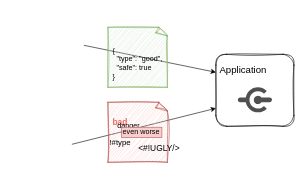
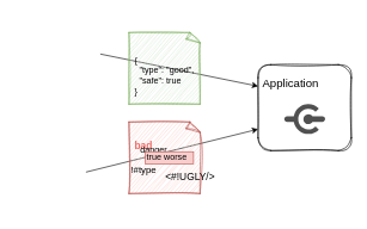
  <mxCell id="0" />
  <mxCell id="1" parent="0" />
  <mxCell id="2" value="" style="shape=image;html=1;verticalAlign=top;verticalLabelPosition=bottom;labelBackgroundColor=#ffffff;imageAspect=0;aspect=fixed;image=https://cdn1.iconfinder.com/data/icons/funeral-7/64/angel-cultures-artistic-cemetery-graveyard-statue-sculpture-monument-art-people-128.png;sketch=1;curveFitting=1;jiggle=2;" vertex="1" parent="1"><mxGeometry x="29" y="20" width="110" height="110" as="geometry" /></mxCell>
  <mxCell id="3" value="" style="shape=image;html=1;verticalAlign=top;verticalLabelPosition=bottom;labelBackgroundColor=#ffffff;imageAspect=0;aspect=fixed;image=https://cdn0.iconfinder.com/data/icons/software-engineering-and-video-gaming/512/77_hacker_user_gammer_programmer-128.png;sketch=1;curveFitting=1;jiggle=2;" vertex="1" parent="1"><mxGeometry x="20" y="170" width="128" height="128" as="geometry" /></mxCell>
  <mxCell id="4" value="" style="rounded=1;whiteSpace=wrap;html=1;sketch=1;curveFitting=1;jiggle=2;" vertex="1" parent="1"><mxGeometry x="359" y="90" width="130" height="120" as="geometry" /></mxCell>
  <mxCell id="5" value="Application" style="text;html=1;strokeColor=none;fillColor=none;align=center;verticalAlign=middle;whiteSpace=wrap;rounded=0;fontSize=16;" vertex="1" parent="1"><mxGeometry x="361.5" y="100" width="85" height="30" as="geometry" /></mxCell>
  <mxCell id="6" value="" style="endArrow=classic;html=1;rounded=0;exitX=1;exitY=0.5;exitDx=0;exitDy=0;entryX=0;entryY=0.25;entryDx=0;entryDy=0;" edge="1" parent="1" source="2" target="4"><mxGeometry width="50" height="50" relative="1" as="geometry"><mxPoint x="289" y="260" as="sourcePoint" /><mxPoint x="339" y="210" as="targetPoint" /></mxGeometry></mxCell>
  <mxCell id="7" value="" style="endArrow=classic;html=1;rounded=0;exitX=1;exitY=0.5;exitDx=0;exitDy=0;entryX=0;entryY=0.75;entryDx=0;entryDy=0;" edge="1" parent="1" target="4"><mxGeometry width="50" height="50" relative="1" as="geometry"><mxPoint x="119" y="240" as="sourcePoint" /><mxPoint x="337" y="306" as="targetPoint" /></mxGeometry></mxCell>
  <mxCell id="8" value="" style="whiteSpace=wrap;html=1;shape=mxgraph.basic.document;fillColor=#d5e8d4;strokeColor=#82b366;sketch=1;curveFitting=1;jiggle=2;" vertex="1" parent="1"><mxGeometry x="179" y="45" width="100" height="100" as="geometry" /></mxCell>
  <mxCell id="9" value="{&lt;br&gt;&amp;nbsp; &quot;type&quot;: &quot;good&quot;,&lt;br&gt;&amp;nbsp; &quot;safe&quot;: true &lt;br&gt;}&lt;br&gt;" style="text;html=1;strokeColor=none;fillColor=none;align=left;verticalAlign=middle;whiteSpace=wrap;rounded=0;" vertex="1" parent="1"><mxGeometry x="184.5" y="70" width="89" height="70" as="geometry" /></mxCell>
  <mxCell id="10" value="" style="whiteSpace=wrap;html=1;shape=mxgraph.basic.document;fillColor=#f8cecc;strokeColor=#b85450;sketch=1;curveFitting=1;jiggle=2;" vertex="1" parent="1"><mxGeometry x="179" y="170" width="100" height="100" as="geometry" /></mxCell>
  <mxCell id="11" value="bad" style="text;html=1;strokeColor=none;fillColor=none;align=left;verticalAlign=middle;whiteSpace=wrap;rounded=0;fontColor=#EA6B66;fontStyle=1;fontSize=14;" vertex="1" parent="1"><mxGeometry x="184.5" y="195" width="34.5" height="17" as="geometry" /></mxCell>
  <mxCell id="12" value="danger" style="text;html=1;strokeColor=none;fillColor=none;align=left;verticalAlign=middle;whiteSpace=wrap;rounded=0;" vertex="1" parent="1"><mxGeometry x="192.5" y="200" width="54.5" height="17" as="geometry" /></mxCell>
- <mxCell id="13" value="even worse" style="text;html=1;strokeColor=#b85450;fillColor=#f8cecc;align=left;verticalAlign=middle;whiteSpace=wrap;rounded=0;" vertex="1" parent="1"><mxGeometry x="201.75" y="211.5" width="67.25" height="17" as="geometry" /></mxCell>
+ <mxCell id="13" value="true worse" style="text;html=1;strokeColor=#b85450;fillColor=#f8cecc;align=left;verticalAlign=middle;whiteSpace=wrap;rounded=0;" vertex="1" parent="1"><mxGeometry x="201.75" y="211.5" width="67.25" height="17" as="geometry" /></mxCell>
  <mxCell id="14" value="!#type" style="text;html=1;strokeColor=none;fillColor=none;align=left;verticalAlign=middle;whiteSpace=wrap;rounded=0;fontSize=13;" vertex="1" parent="1"><mxGeometry x="180" y="228.5" width="67.25" height="17" as="geometry" /></mxCell>
  <mxCell id="15" value="&amp;lt;#!UGLY/&amp;gt;" style="text;html=1;strokeColor=none;fillColor=none;align=left;verticalAlign=middle;whiteSpace=wrap;rounded=0;fontSize=14;" vertex="1" parent="1"><mxGeometry x="228" y="238.5" width="67.25" height="17" as="geometry" /></mxCell>
  <mxCell id="16" value="" style="sketch=0;pointerEvents=1;shadow=0;dashed=0;html=1;strokeColor=none;fillColor=#505050;labelPosition=center;verticalLabelPosition=bottom;verticalAlign=top;outlineConnect=0;align=center;shape=mxgraph.office.concepts.connector;" vertex="1" parent="1"><mxGeometry x="395.5" y="145" width="57" height="42" as="geometry" /></mxCell>
